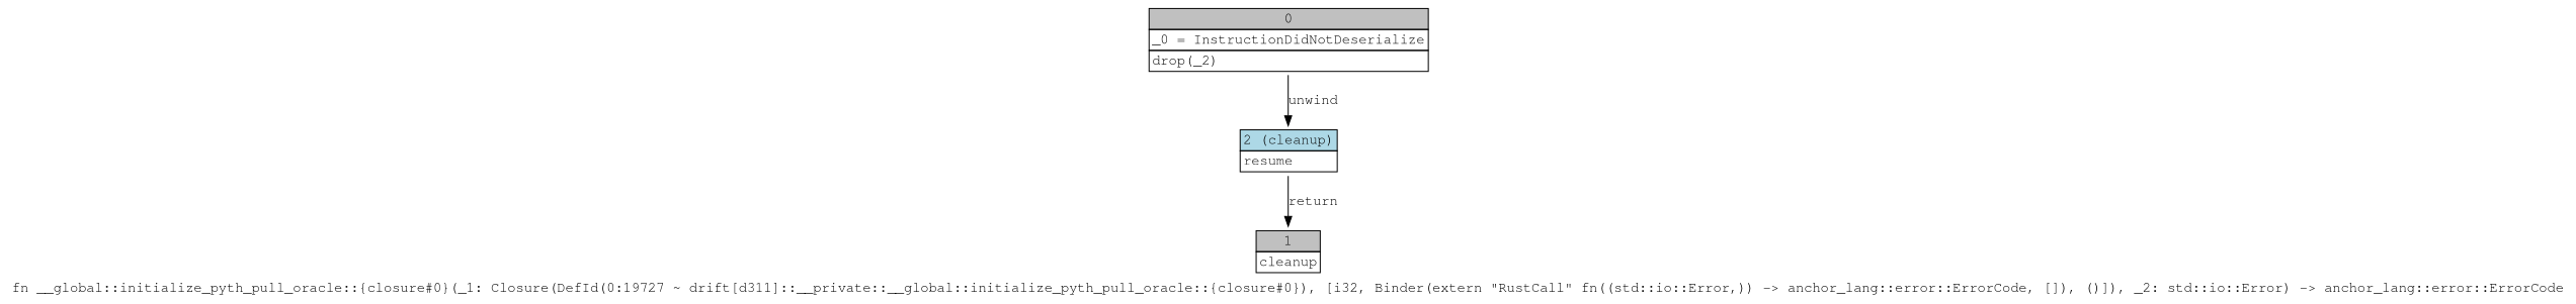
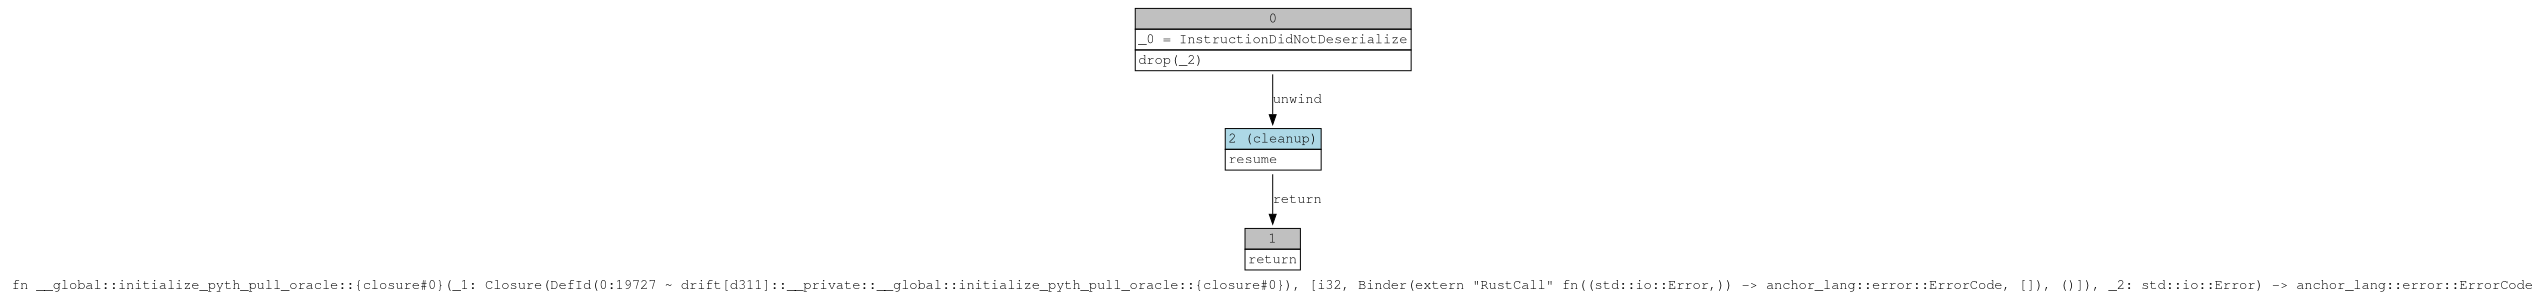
  digraph {
    fontname="Courier, monospace"
    label=<fn __global::initialize_pyth_pull_oracle::{closure#0}(_1: Closure(DefId(0:19727 ~ drift[d311]::__private::__global::initialize_pyth_pull_oracle::{closure#0}), [i32, Binder(extern &quot;RustCall&quot; fn((std::io::Error,)) -&gt; anchor_lang::error::ErrorCode, []), ()]), _2: std::io::Error) -&gt; anchor_lang::error::ErrorCode<br align="left"/>>
    node [fontname="Courier, monospace" shape=none]
    edge [fontname="Courier, monospace"]
    n1 [label=<<table border="0" cellborder="1" cellspacing="0"><tr><td bgcolor="gray" align="center" colspan="1">0</td></tr><tr><td align="left" balign="left">_0 = InstructionDidNotDeserialize<br/></td></tr><tr><td align="left">drop(_2)</td></tr></table>>]
    n2 [label=<<table border="0" cellborder="1" cellspacing="0"><tr><td bgcolor="lightblue" align="center" colspan="1">2 (cleanup)</td></tr><tr><td align="left">resume</td></tr></table>>]
-   n3 [label=<<table border="0" cellborder="1" cellspacing="0"><tr><td bgcolor="gray" align="center" colspan="1">1</td></tr><tr><td align="left">cleanup</td></tr></table>>]
+   n3 [label=<<table border="0" cellborder="1" cellspacing="0"><tr><td bgcolor="gray" align="center" colspan="1">1</td></tr><tr><td align="left">return</td></tr></table>>]
    n1 -> n2 [label=unwind]
    n2 -> n3 [label=return]
  }
